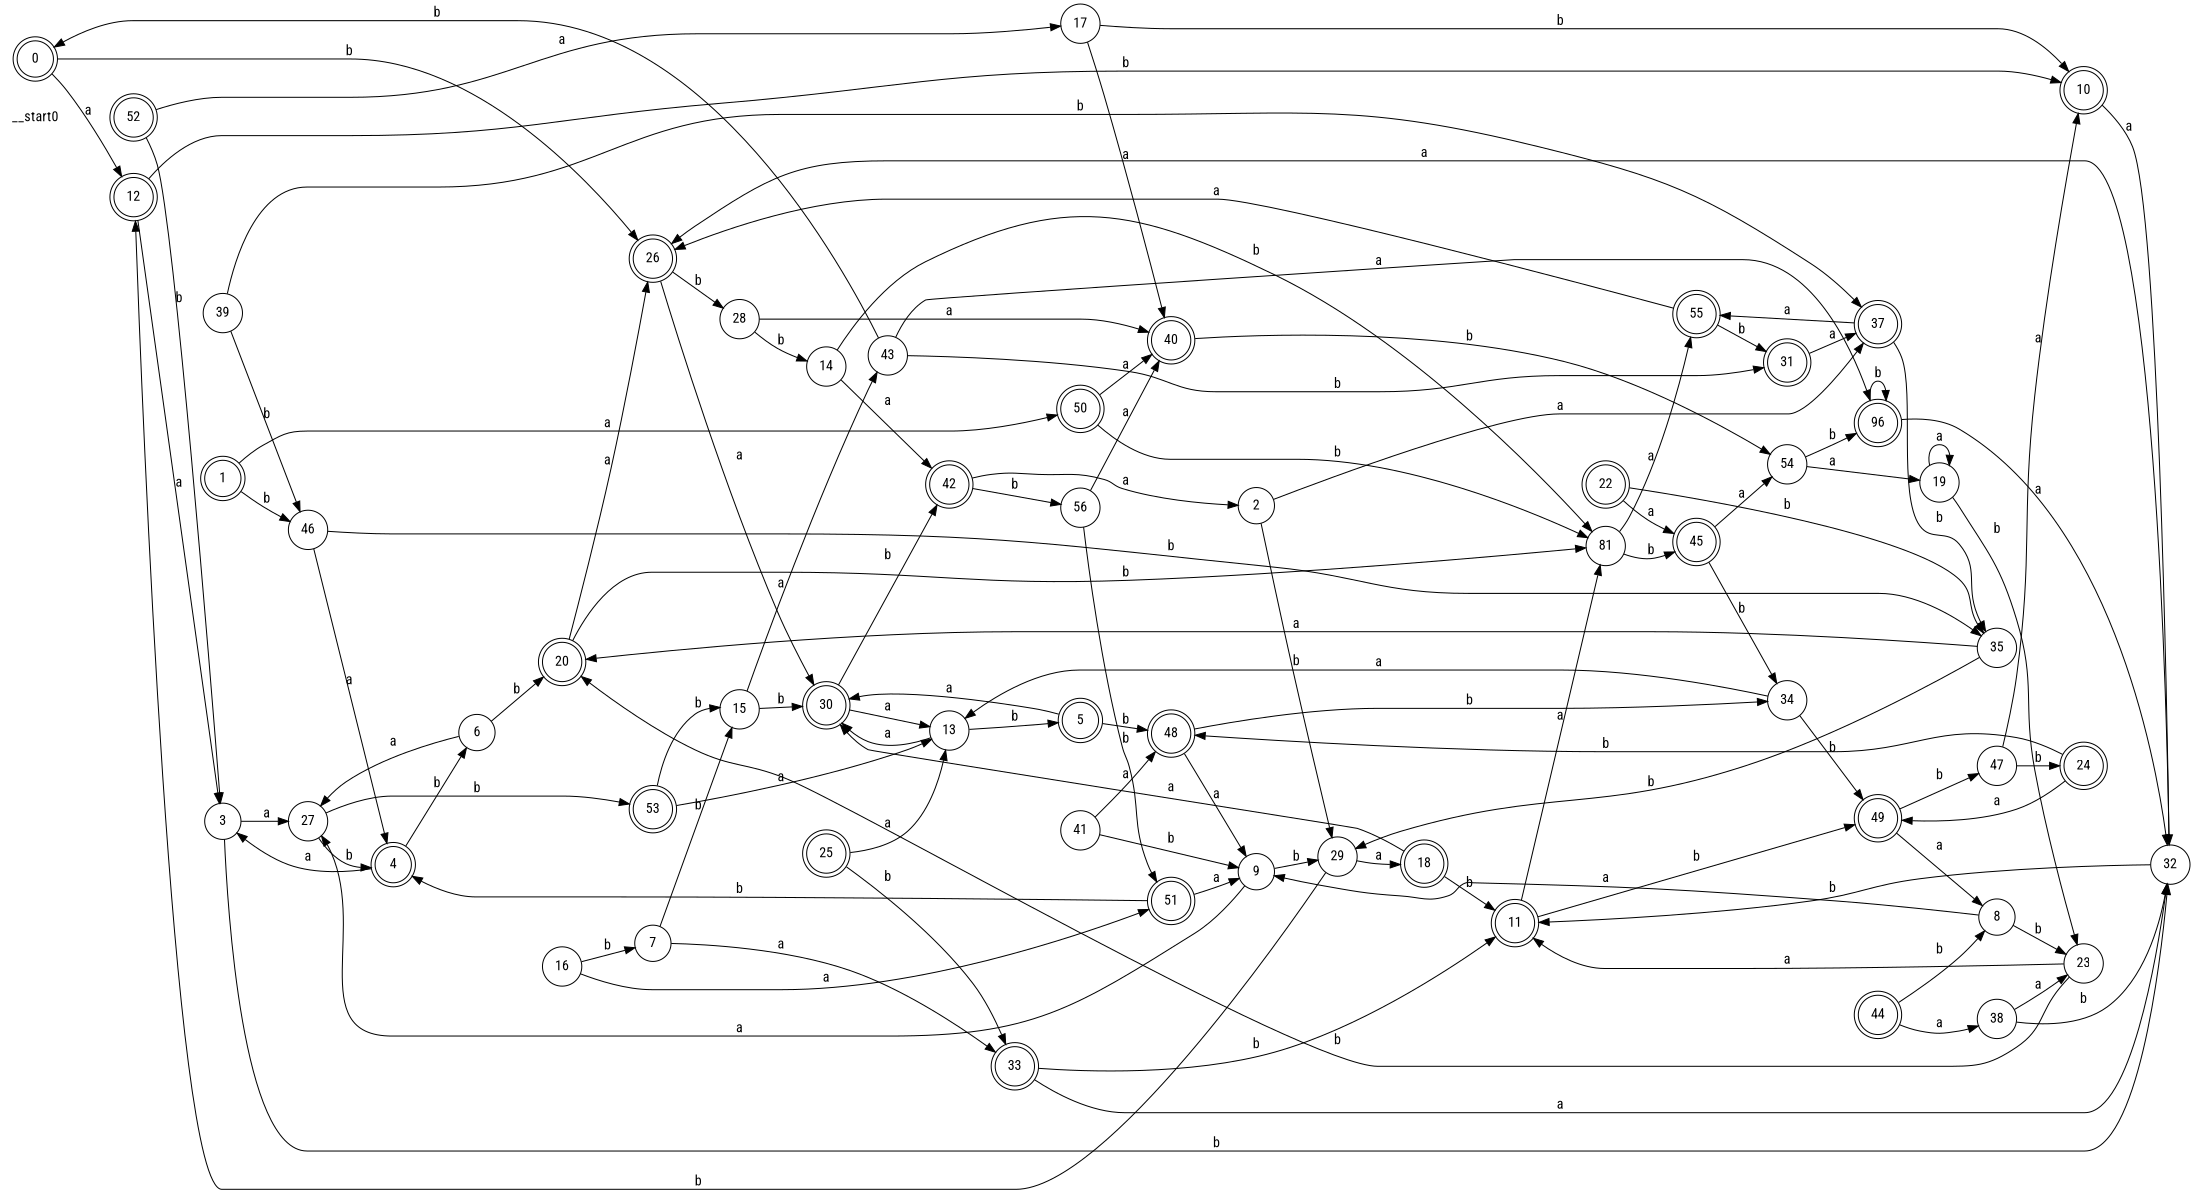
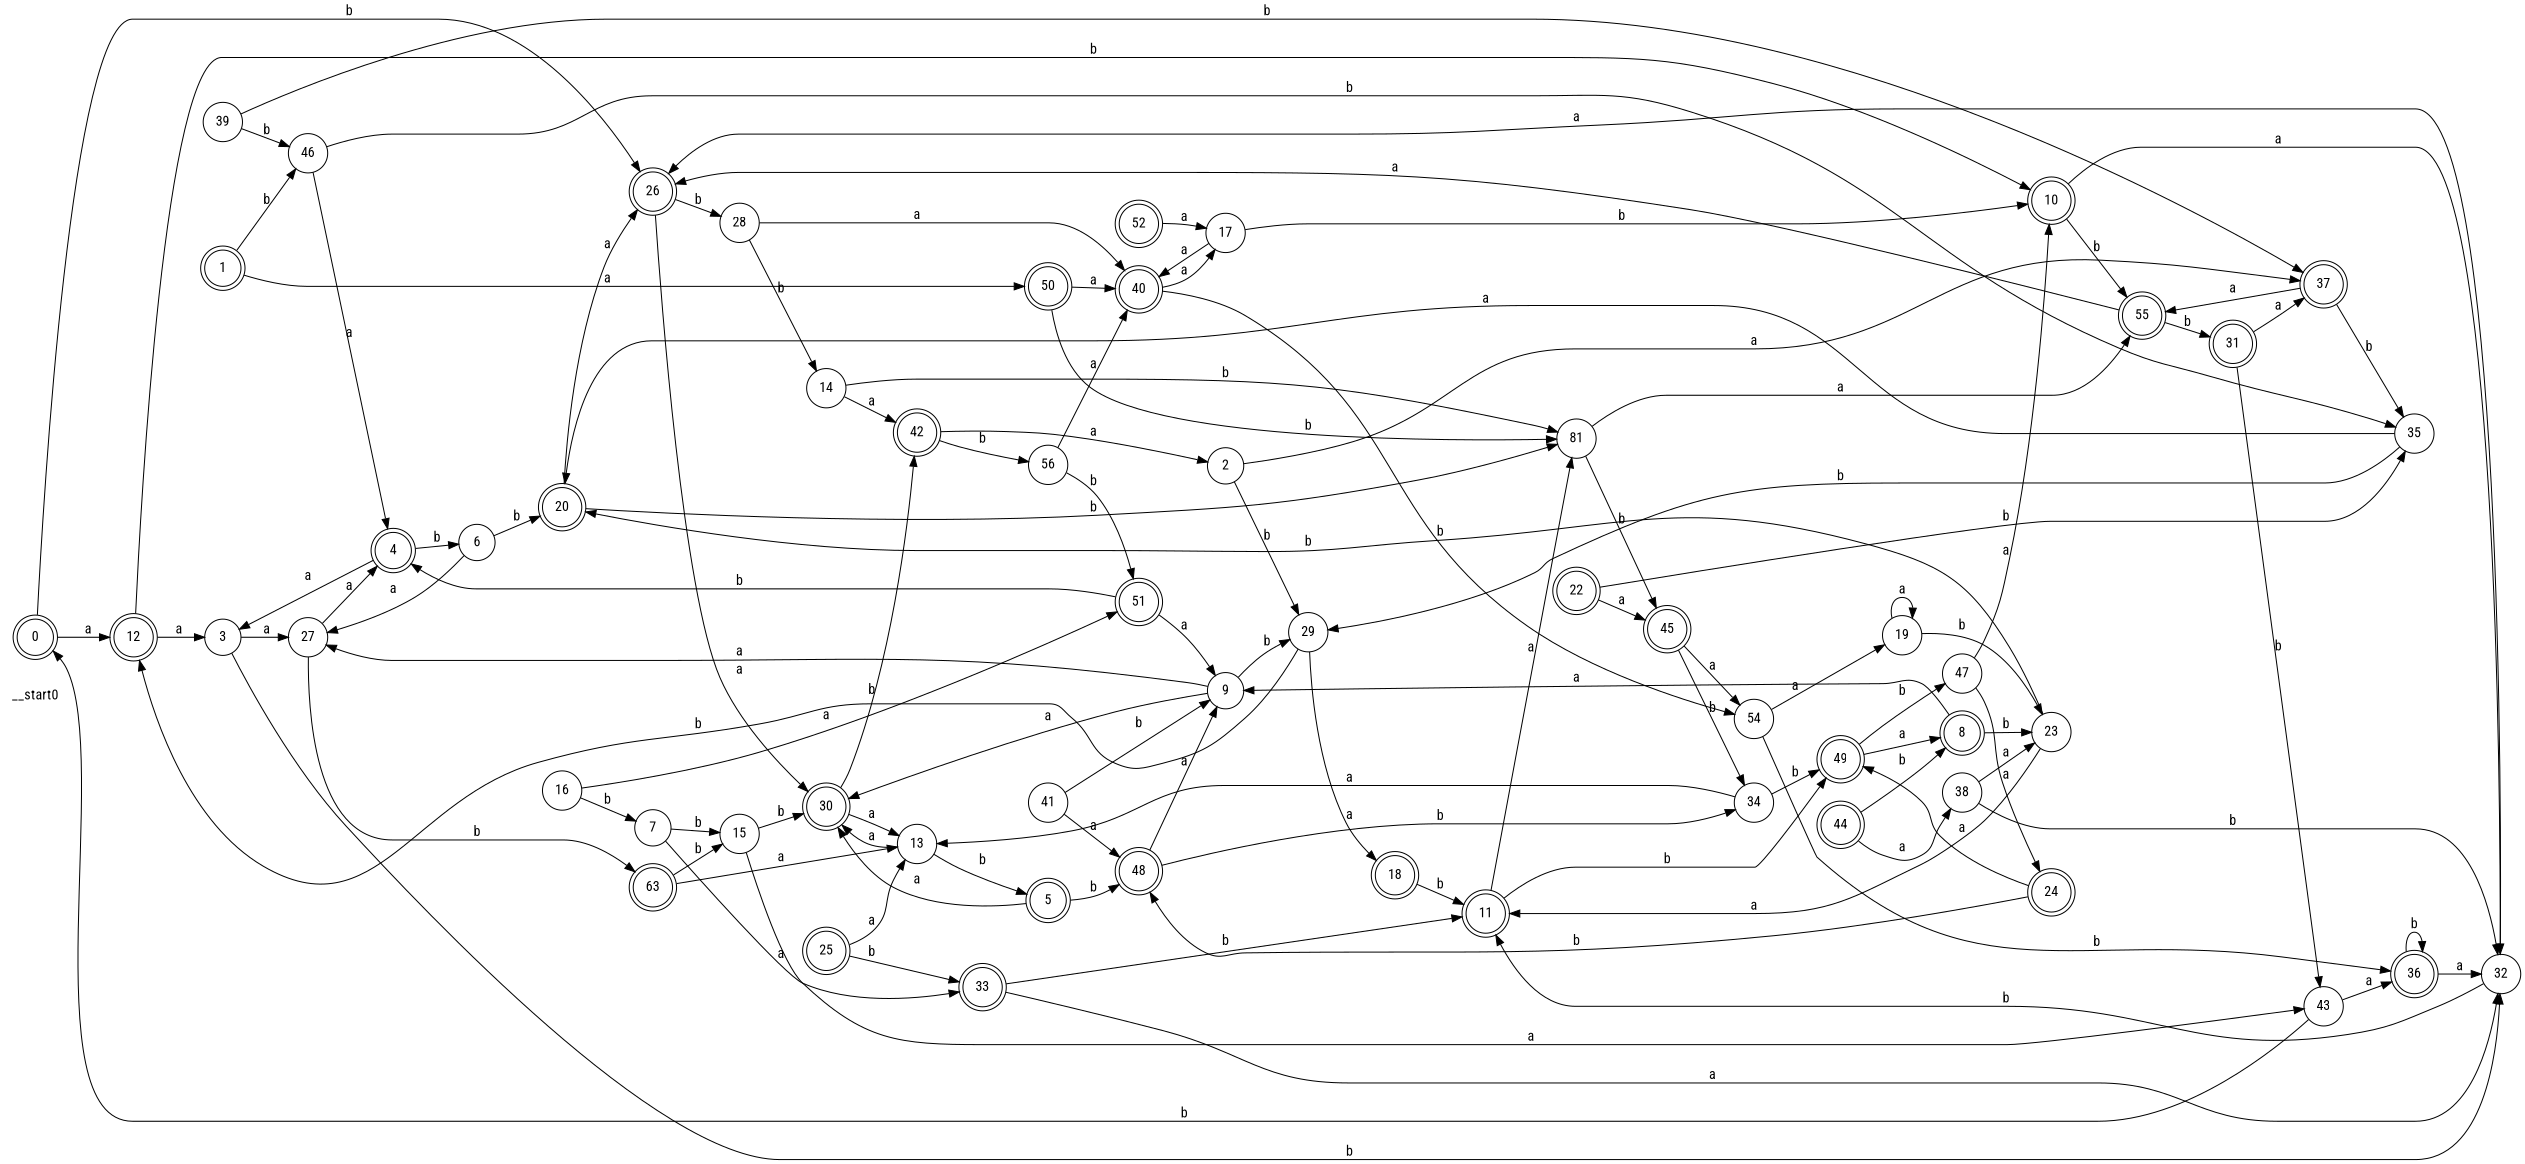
  digraph {
    fontname="Roboto Condensed"
    rankdir=LR
    node [fontname="Roboto Condensed" shape=doublecircle color=black fillcolor=white style=filled]
    edge [fontname="Roboto Condensed"]
    __start0 [shape=none color="" fillcolor="" style=""]
    n2 [label=0 style="rounded,filled"]
    n3 [label=12 style="rounded,filled"]
    n4 [label=26 style="rounded,filled"]
    n5 [label=3 shape=circle]
    n6 [label=10 style="rounded,filled"]
    n7 [label=30 style="rounded,filled"]
    n8 [label=28 shape=circle]
    n9 [label=1 style="rounded,filled"]
    n10 [label=46 shape=circle]
    n11 [label=50 style="rounded,filled"]
    n12 [label=4 style="rounded,filled"]
    n13 [label=35 shape=circle]
    n14 [label=81 shape=circle]
    n15 [label=40 style="rounded,filled"]
    n16 [label=2 shape=circle]
    n17 [label=29 shape=circle]
    n18 [label=37 style="rounded,filled"]
    n19 [label=18]
    n20 [label=55 style="rounded,filled"]
    n21 [label=27 shape=circle]
    n22 [label=32 shape=circle]
-   n23 [label=53 style="rounded,filled"]
+   n23 [label=63 style="rounded,filled"]
    n24 [label=11 style="rounded,filled"]
    n25 [label=6 shape=circle]
    n26 [label=20 style="rounded,filled"]
    n27 [label=5 style="rounded,filled"]
    n28 [label=48 style="rounded,filled"]
    n29 [label=13 shape=circle]
    n30 [label=42 style="rounded,filled"]
    n31 [label=9 shape=circle]
    n32 [label=34 shape=circle]
    n33 [label=7 shape=circle]
    n34 [label=15 shape=circle]
    n35 [label=33 style="rounded,filled"]
    n36 [label=43 shape=circle]
-   n37 [label=8 shape=circle]
+   n37 [label=8]
    n38 [label=23 shape=circle]
    n39 [label=31 style="rounded,filled"]
    n40 [label=49 style="rounded,filled"]
    n41 [label=45 style="rounded,filled"]
    n42 [label=47 shape=circle]
    n43 [label=14 shape=circle]
    n44 [label=56 shape=circle]
-   n45 [label=96 style="rounded,filled"]
+   n45 [label=36 style="rounded,filled"]
    n46 [label=16 shape=circle]
    n47 [label=51 style="rounded,filled"]
    n48 [label=17 shape=circle]
    n49 [label=54 shape=circle]
    n50 [label=19 shape=circle]
    n51 [label=22 style="rounded,filled"]
    n52 [label=24 style="rounded,filled"]
    n53 [label=25]
    n54 [label=38 shape=circle]
    n55 [label=39 shape=circle]
    n56 [label=41 shape=circle]
    n57 [label=44 style="rounded,filled"]
    n58 [label=52 style="rounded,filled"]
    n2 -> n3 [label=a]
    n2 -> n4 [label=b]
    n3 -> n5 [label=a]
    n3 -> n6 [label=b]
    n4 -> n7 [label=a]
    n4 -> n8 [label=b]
    n5 -> n21 [label=a]
    n5 -> n22 [label=b]
+   n6 -> n20 [label=b]
    n6 -> n22 [label=a]
    n7 -> n29 [label=a]
    n7 -> n30 [label=b]
    n8 -> n15 [label=a]
    n8 -> n43 [label=b]
    n9 -> n10 [label=b]
    n9 -> n11 [label=a]
    n10 -> n12 [label=a]
    n10 -> n13 [label=b]
    n11 -> n14 [label=b]
    n11 -> n15 [label=a]
    n12 -> n5 [label=a]
    n12 -> n25 [label=b]
    n13 -> n17 [label=b]
    n13 -> n26 [label=a]
    n14 -> n20 [label=a]
    n14 -> n41 [label=b]
+   n15 -> n48 [label=a]
    n15 -> n49 [label=b]
    n16 -> n17 [label=b]
    n16 -> n18 [label=a]
    n17 -> n3 [label=b]
    n17 -> n19 [label=a]
    n18 -> n13 [label=b]
    n18 -> n20 [label=a]
-   n19 -> n7 [label=a]
+   n31 -> n7 [label=a]
    n19 -> n24 [label=b]
    n20 -> n4 [label=a]
    n20 -> n39 [label=b]
-   n21 -> n12 [label=b]
+   n21 -> n12 [label=a]
    n21 -> n23 [label=b]
    n22 -> n4 [label=a]
    n22 -> n24 [label=b]
    n23 -> n29 [label=a]
    n23 -> n34 [label=b]
    n24 -> n14 [label=a]
    n24 -> n40 [label=b]
    n25 -> n21 [label=a]
    n25 -> n26 [label=b]
    n26 -> n4 [label=a]
    n26 -> n14 [label=b]
    n27 -> n7 [label=a]
    n27 -> n28 [label=b]
    n28 -> n31 [label=a]
    n28 -> n32 [label=b]
    n29 -> n7 [label=a]
    n29 -> n27 [label=b]
    n30 -> n16 [label=a]
    n30 -> n44 [label=b]
    n31 -> n17 [label=b]
    n31 -> n21 [label=a]
    n32 -> n29 [label=a]
    n32 -> n40 [label=b]
    n33 -> n34 [label=b]
    n33 -> n35 [label=a]
    n34 -> n7 [label=b]
    n34 -> n36 [label=a]
    n35 -> n22 [label=a]
    n35 -> n24 [label=b]
    n36 -> n2 [label=b]
    n36 -> n45 [label=a]
    n37 -> n31 [label=a]
    n37 -> n38 [label=b]
    n38 -> n24 [label=a]
    n38 -> n26 [label=b]
    n39 -> n18 [label=a]
-   n36 -> n39 [label=b]
+   n39 -> n36 [label=b]
    n40 -> n37 [label=a]
    n40 -> n42 [label=b]
    n41 -> n32 [label=b]
    n41 -> n49 [label=a]
    n42 -> n6 [label=a]
-   n42 -> n52 [label=b]
+   n42 -> n52 [label=a]
    n43 -> n14 [label=b]
    n43 -> n30 [label=a]
    n44 -> n15 [label=a]
    n44 -> n47 [label=b]
    n45 -> n22 [label=a]
    n45 -> n45 [label=b]
    n46 -> n33 [label=b]
    n46 -> n47 [label=a]
    n47 -> n12 [label=b]
    n47 -> n31 [label=a]
    n48 -> n6 [label=b]
    n48 -> n15 [label=a]
    n49 -> n45 [label=b]
    n49 -> n50 [label=a]
    n50 -> n38 [label=b]
    n50 -> n50 [label=a]
    n51 -> n13 [label=b]
    n51 -> n41 [label=a]
    n52 -> n28 [label=b]
    n52 -> n40 [label=a]
    n53 -> n29 [label=a]
    n53 -> n35 [label=b]
    n54 -> n22 [label=b]
    n54 -> n38 [label=a]
    n55 -> n10 [label=b]
    n55 -> n18 [label=b]
    n56 -> n28 [label=a]
    n56 -> n31 [label=b]
    n57 -> n37 [label=b]
    n57 -> n54 [label=a]
-   n58 -> n5 [label=b]
    n58 -> n48 [label=a]
  }
